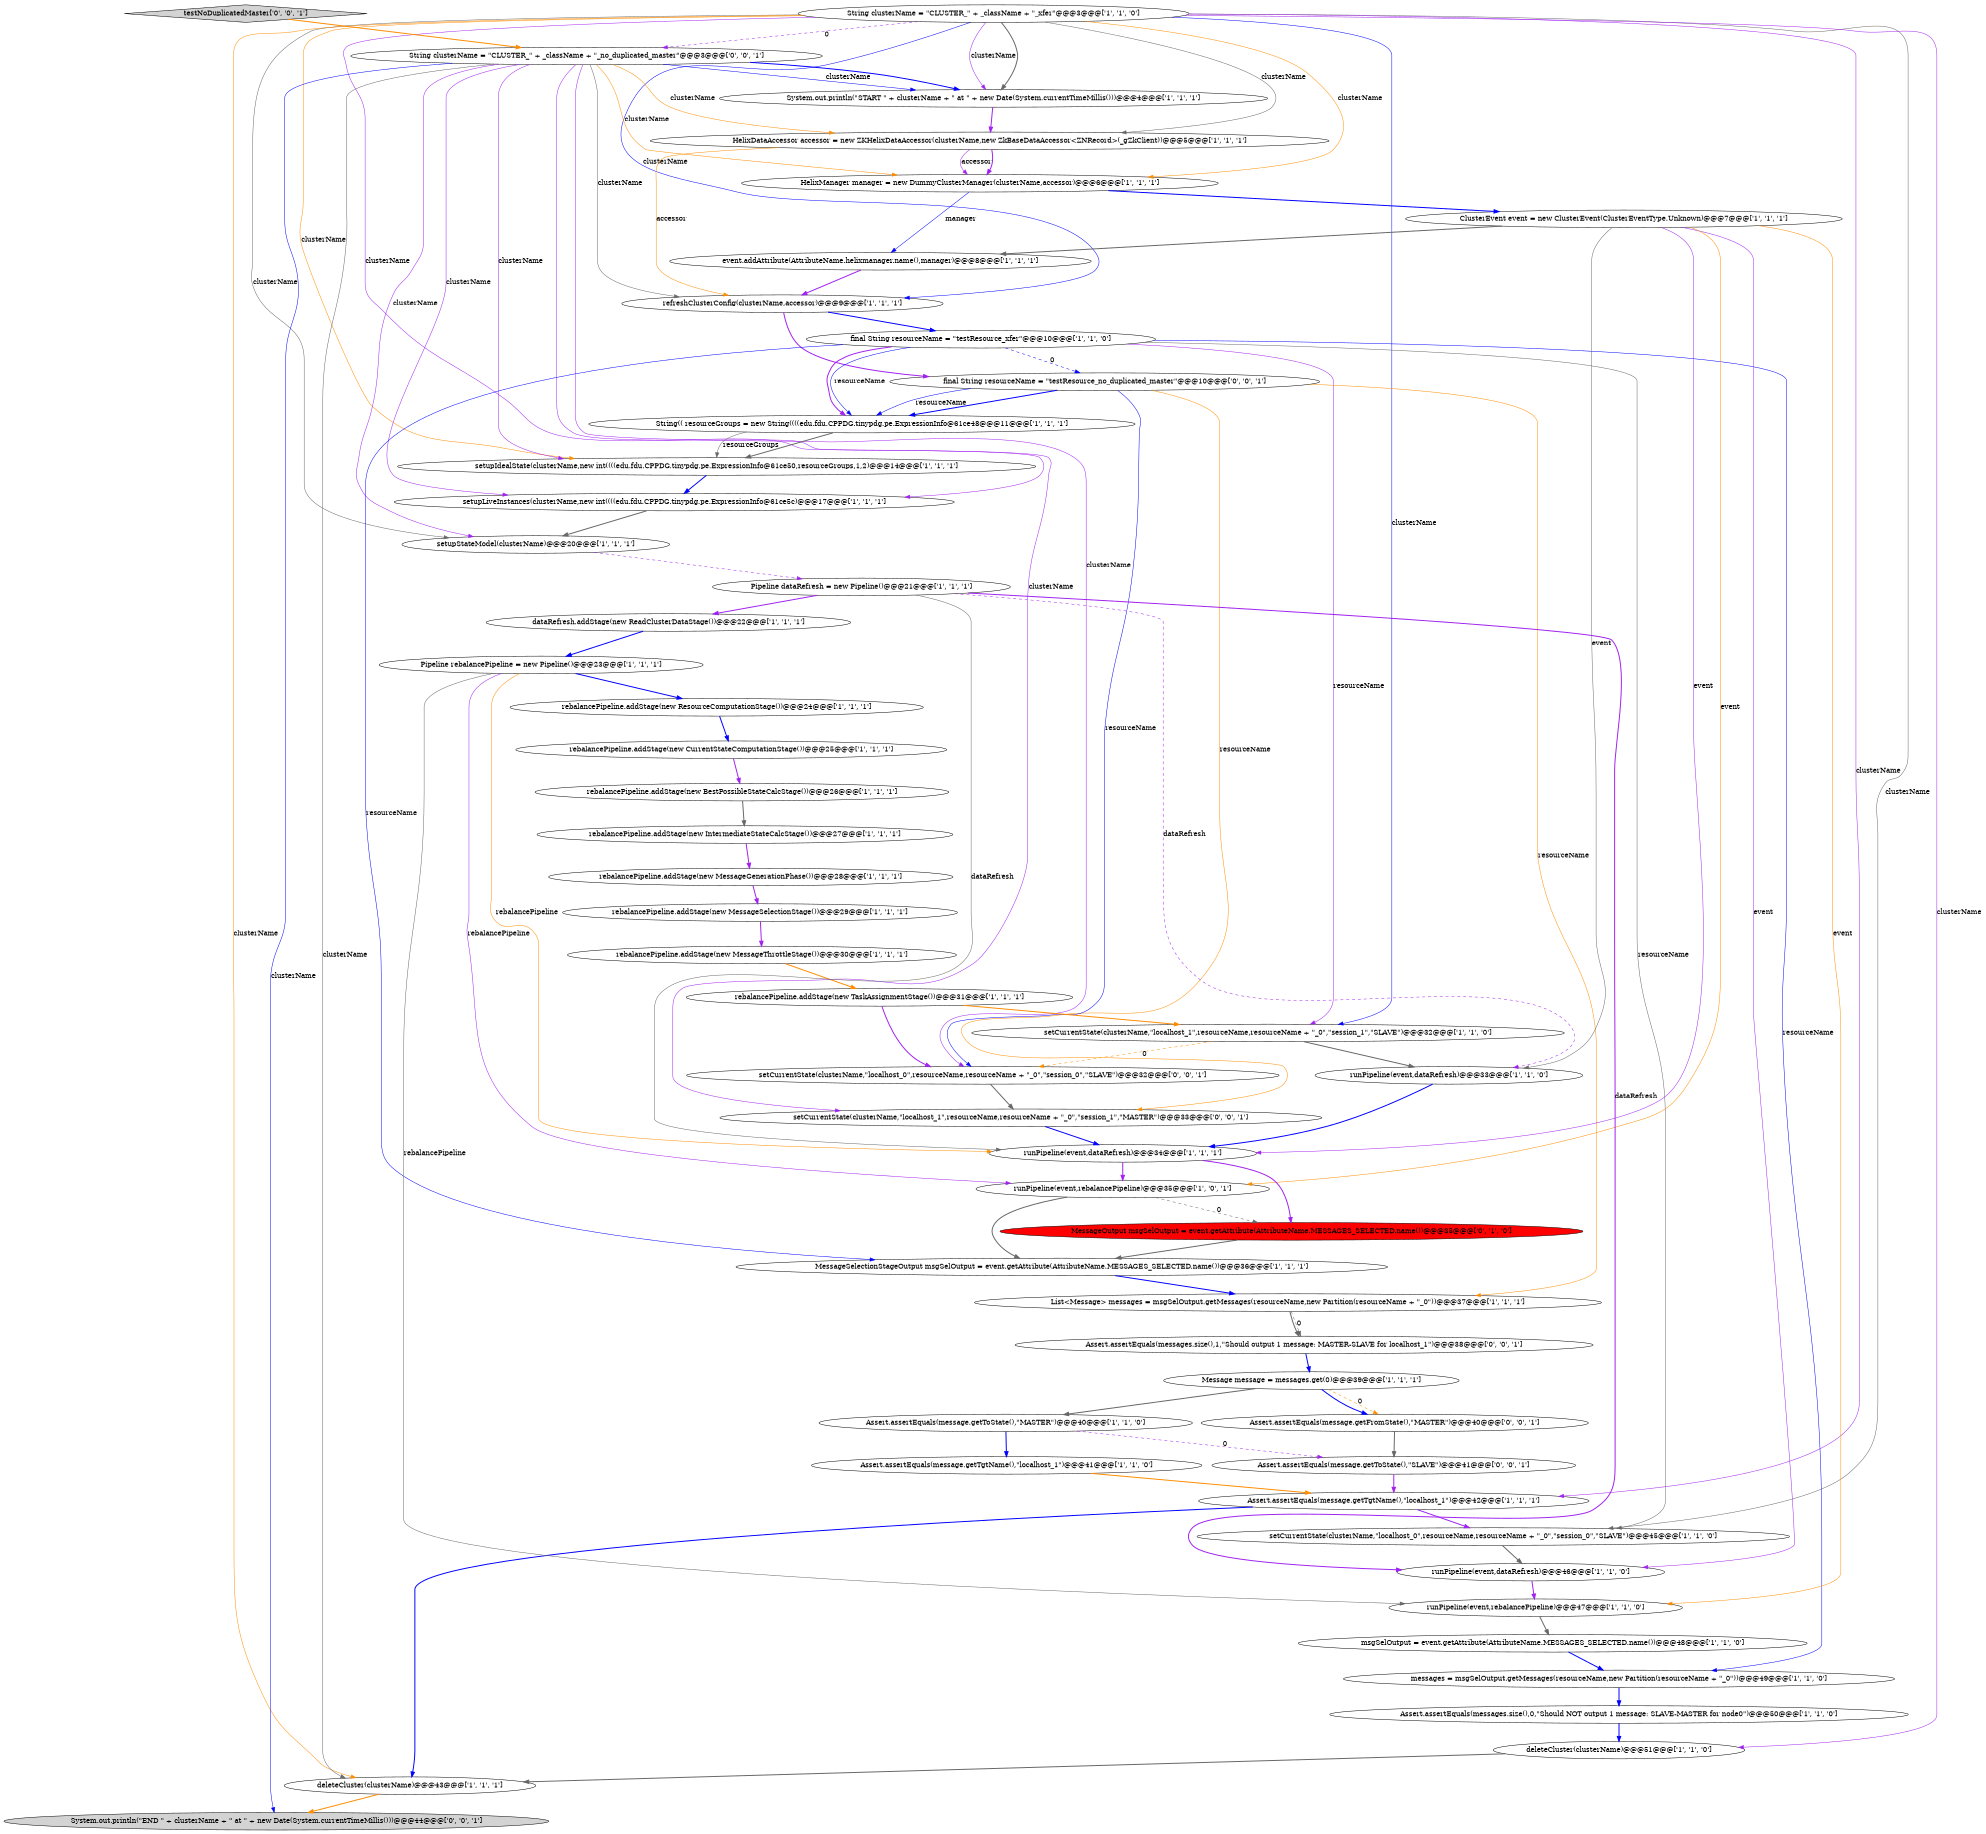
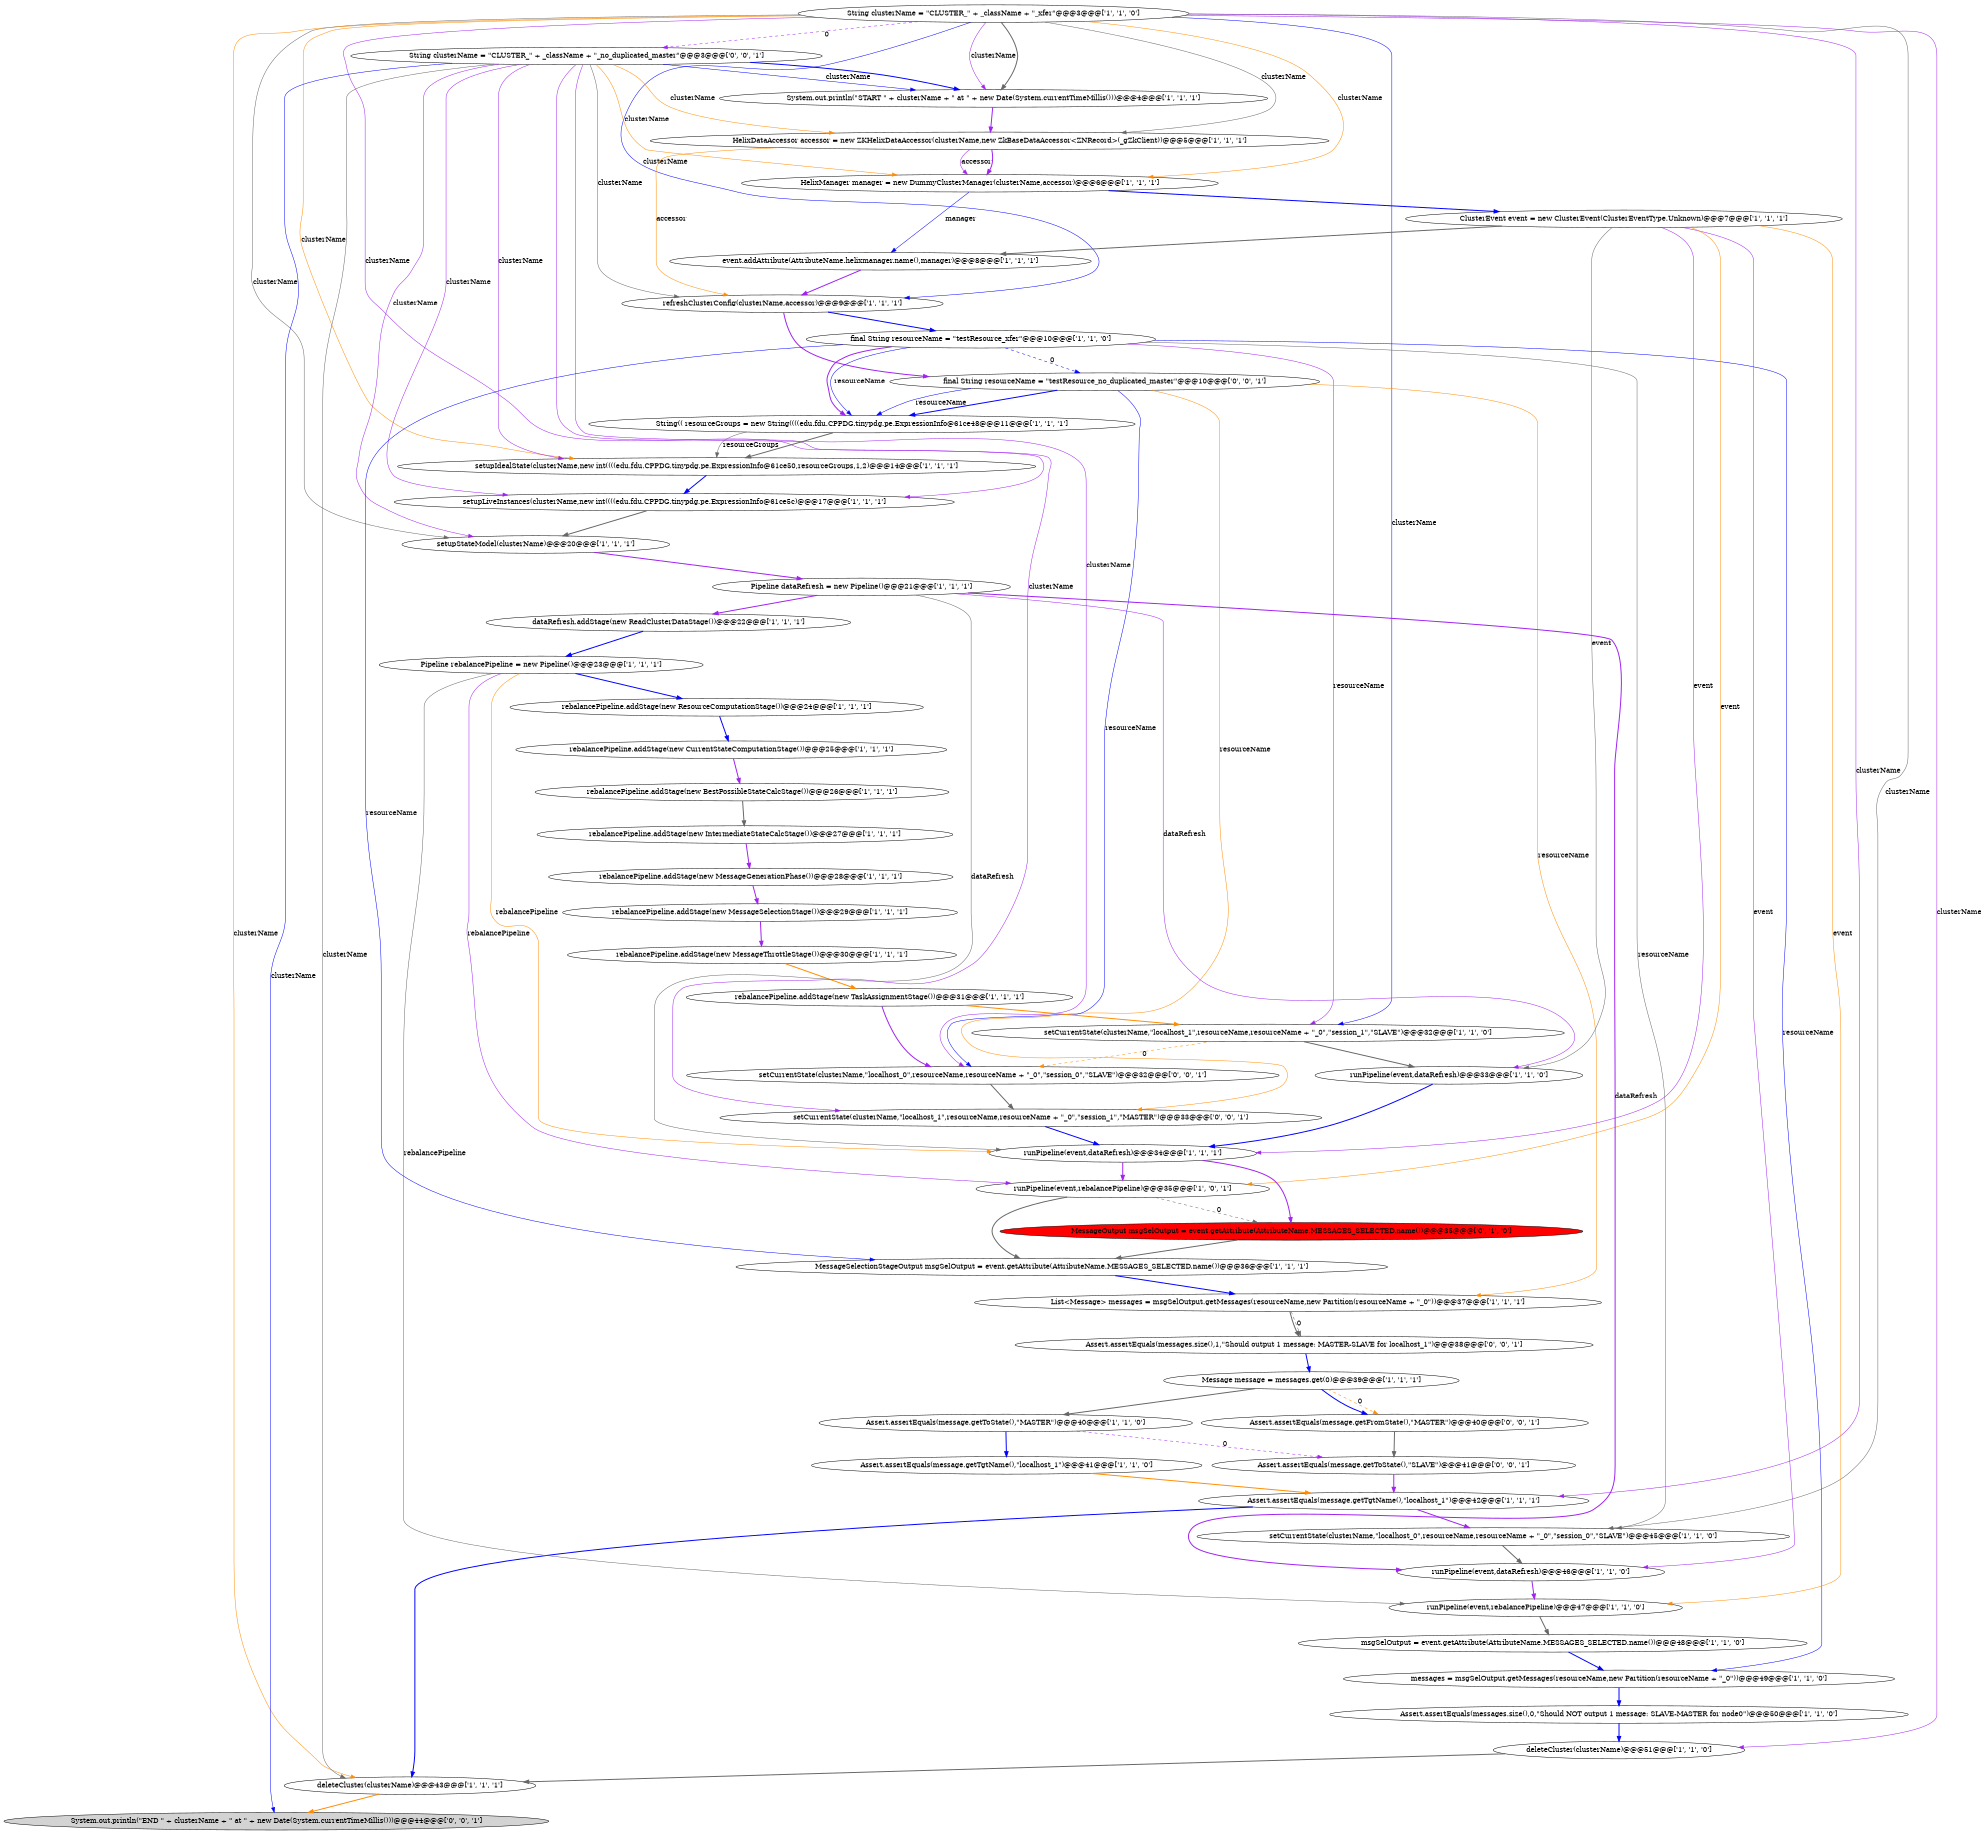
  digraph {
    node [fillcolor=white shape=ellipse style=filled]
    edge [color=purple style=bold]
    n1 [label="rebalancePipeline.addStage(new MessageGenerationPhase())@@@28@@@['1', '1', '1']"]
    n2 [label="rebalancePipeline.addStage(new MessageSelectionStage())@@@29@@@['1', '1', '1']"]
    n3 [label="rebalancePipeline.addStage(new MessageThrottleStage())@@@30@@@['1', '1', '1']"]
    n4 [label="String clusterName = \"CLUSTER_\" + _className + \"_xfer\"@@@3@@@['1', '1', '0']"]
    n5 [label="HelixDataAccessor accessor = new ZKHelixDataAccessor(clusterName,new ZkBaseDataAccessor<ZNRecord>(_gZkClient))@@@5@@@['1', '1', '1']"]
    n6 [label="refreshClusterConfig(clusterName,accessor)@@@9@@@['1', '1', '1']"]
    n7 [label="HelixManager manager = new DummyClusterManager(clusterName,accessor)@@@6@@@['1', '1', '1']"]
    n8 [label="setCurrentState(clusterName,\"localhost_0\",resourceName,resourceName + \"_0\",\"session_0\",\"SLAVE\")@@@45@@@['1', '1', '0']"]
    n9 [label="setCurrentState(clusterName,\"localhost_1\",resourceName,resourceName + \"_0\",\"session_1\",\"SLAVE\")@@@32@@@['1', '1', '0']"]
    n10 [label="setupStateModel(clusterName)@@@20@@@['1', '1', '1']"]
    n11 [label="String clusterName = \"CLUSTER_\" + _className + \"_no_duplicated_master\"@@@3@@@['0', '0', '1']"]
    n12 [label="System.out.println(\"START \" + clusterName + \" at \" + new Date(System.currentTimeMillis()))@@@4@@@['1', '1', '1']"]
    n13 [label="setupLiveInstances(clusterName,new int((((edu.fdu.CPPDG.tinypdg.pe.ExpressionInfo@61ce5c)@@@17@@@['1', '1', '1']"]
    n14 [label="deleteCluster(clusterName)@@@43@@@['1', '1', '1']"]
    n15 [label="setupIdealState(clusterName,new int((((edu.fdu.CPPDG.tinypdg.pe.ExpressionInfo@61ce50,resourceGroups,1,2)@@@14@@@['1', '1', '1']"]
    n16 [label="deleteCluster(clusterName)@@@51@@@['1', '1', '0']"]
    n17 [label="Assert.assertEquals(message.getTgtName(),\"localhost_1\")@@@42@@@['1', '1', '1']"]
    n18 [label="final String resourceName = \"testResource_xfer\"@@@10@@@['1', '1', '0']"]
    n19 [label="final String resourceName = \"testResource_no_duplicated_master\"@@@10@@@['0', '0', '1']"]
    n20 [label="ClusterEvent event = new ClusterEvent(ClusterEventType.Unknown)@@@7@@@['1', '1', '1']"]
    n21 [label="event.addAttribute(AttributeName.helixmanager.name(),manager)@@@8@@@['1', '1', '1']"]
    n22 [label="Assert.assertEquals(messages.size(),1,\"Should output 1 message: MASTER-SLAVE for localhost_1\")@@@38@@@['0', '0', '1']"]
    n23 [label="Message message = messages.get(0)@@@39@@@['1', '1', '1']"]
    n24 [label="Assert.assertEquals(message.getToState(),\"MASTER\")@@@40@@@['1', '1', '0']"]
    n25 [label="Assert.assertEquals(message.getFromState(),\"MASTER\")@@@40@@@['0', '0', '1']"]
    n26 [label="Assert.assertEquals(message.getTgtName(),\"localhost_1\")@@@41@@@['1', '1', '0']"]
    n27 [label="Assert.assertEquals(message.getToState(),\"SLAVE\")@@@41@@@['0', '0', '1']"]
    n28 [label="messages = msgSelOutput.getMessages(resourceName,new Partition(resourceName + \"_0\"))@@@49@@@['1', '1', '0']"]
    n29 [label="String(( resourceGroups = new String((((edu.fdu.CPPDG.tinypdg.pe.ExpressionInfo@61ce48@@@11@@@['1', '1', '1']"]
    n30 [label="MessageSelectionStageOutput msgSelOutput = event.getAttribute(AttributeName.MESSAGES_SELECTED.name())@@@36@@@['1', '1', '1']"]
    n31 [label="Assert.assertEquals(messages.size(),0,\"Should NOT output 1 message: SLAVE-MASTER for node0\")@@@50@@@['1', '1', '0']"]
    n32 [label="runPipeline(event,dataRefresh)@@@46@@@['1', '1', '0']"]
    n33 [label="List<Message> messages = msgSelOutput.getMessages(resourceName,new Partition(resourceName + \"_0\"))@@@37@@@['1', '1', '1']"]
    n34 [label="setCurrentState(clusterName,\"localhost_1\",resourceName,resourceName + \"_0\",\"session_1\",\"MASTER\")@@@33@@@['0', '0', '1']"]
    n35 [label="setCurrentState(clusterName,\"localhost_0\",resourceName,resourceName + \"_0\",\"session_0\",\"SLAVE\")@@@32@@@['0', '0', '1']"]
    n36 [label="runPipeline(event,dataRefresh)@@@33@@@['1', '1', '0']"]
    n37 [label="Pipeline dataRefresh = new Pipeline()@@@21@@@['1', '1', '1']"]
    n38 [label="runPipeline(event,dataRefresh)@@@34@@@['1', '1', '1']"]
    n39 [label="dataRefresh.addStage(new ReadClusterDataStage())@@@22@@@['1', '1', '1']"]
    n40 [fillcolor=lightgray label="System.out.println(\"END \" + clusterName + \" at \" + new Date(System.currentTimeMillis()))@@@44@@@['0', '0', '1']"]
    n41 [label="runPipeline(event,rebalancePipeline)@@@35@@@['1', '0', '1']"]
    n42 [label="runPipeline(event,rebalancePipeline)@@@47@@@['1', '1', '0']"]
    n43 [fillcolor=red label="MessageOutput msgSelOutput = event.getAttribute(AttributeName.MESSAGES_SELECTED.name())@@@35@@@['0', '1', '0']"]
    n44 [label="msgSelOutput = event.getAttribute(AttributeName.MESSAGES_SELECTED.name())@@@48@@@['1', '1', '0']"]
    n45 [label="Pipeline rebalancePipeline = new Pipeline()@@@23@@@['1', '1', '1']"]
    n46 [label="rebalancePipeline.addStage(new ResourceComputationStage())@@@24@@@['1', '1', '1']"]
    n47 [label="rebalancePipeline.addStage(new BestPossibleStateCalcStage())@@@26@@@['1', '1', '1']"]
    n48 [label="rebalancePipeline.addStage(new IntermediateStateCalcStage())@@@27@@@['1', '1', '1']"]
-   n49 [fillcolor=lightgray label="testNoDuplicatedMaster['0', '0', '1']" shape=diamond]
    n50 [label="rebalancePipeline.addStage(new CurrentStateComputationStage())@@@25@@@['1', '1', '1']"]
    n51 [label="rebalancePipeline.addStage(new TaskAssignmentStage())@@@31@@@['1', '1', '1']"]
    n1 -> n2
    n2 -> n3
    n3 -> n51 [color=darkorange]
    n4 -> n5 [color=gray40 label=clusterName style=solid]
    n4 -> n6 [color=blue label=clusterName style=solid]
    n4 -> n7 [color=darkorange label=clusterName style=solid]
    n4 -> n8 [color=gray40 label=clusterName style=solid]
    n4 -> n9 [color=blue label=clusterName style=solid]
    n4 -> n10 [color=gray40 label=clusterName style=solid]
    n4 -> n11 [label=0 style=dashed]
    n4 -> n12 [label=clusterName style=solid]
    n4 -> n12 [color=gray40]
    n4 -> n13 [label=clusterName style=solid]
    n4 -> n14 [color=darkorange label=clusterName style=solid]
    n4 -> n15 [color=darkorange label=clusterName style=solid]
    n4 -> n16 [label=clusterName style=solid]
    n4 -> n17 [label=clusterName style=solid]
    n5 -> n6 [color=darkorange label=accessor style=solid]
    n5 -> n7 [label=accessor style=solid]
    n5 -> n7
    n6 -> n18 [color=blue]
    n6 -> n19
    n7 -> n20 [color=blue]
    n7 -> n21 [color=blue label=manager style=solid]
    n8 -> n32 [color=gray40]
    n9 -> n35 [color=darkorange label=0 style=dashed]
    n9 -> n36 [color=gray40]
-   n10 -> n37 [style=dashed]
+   n10 -> n37
    n11 -> n5 [color=darkorange label=clusterName style=solid]
    n11 -> n6 [color=gray40 label=clusterName style=solid]
    n11 -> n7 [color=darkorange label=clusterName style=solid]
    n11 -> n10 [label=clusterName style=solid]
    n11 -> n12 [color=blue]
    n11 -> n12 [color=blue label=clusterName style=solid]
    n11 -> n13 [label=clusterName style=solid]
    n11 -> n14 [color=gray40 label=clusterName style=solid]
    n11 -> n15 [label=clusterName style=solid]
    n11 -> n34 [label=clusterName style=solid]
    n11 -> n35 [label=clusterName style=solid]
    n11 -> n40 [color=blue label=clusterName style=solid]
    n12 -> n5
    n13 -> n10 [color=gray40]
    n14 -> n40 [color=darkorange]
    n15 -> n13 [color=blue]
    n16 -> n14 [color=gray40]
    n17 -> n8
    n17 -> n14 [color=blue]
    n18 -> n8 [color=gray40 label=resourceName style=solid]
    n18 -> n9 [label=resourceName style=solid]
    n18 -> n19 [color=blue label=0 style=dashed]
    n18 -> n28 [color=blue label=resourceName style=solid]
    n18 -> n29 [color=blue label=resourceName style=solid]
    n18 -> n29
    n18 -> n30 [color=blue label=resourceName style=solid]
    n19 -> n29 [color=blue]
    n19 -> n29 [color=blue label=resourceName style=solid]
    n19 -> n33 [color=darkorange label=resourceName style=solid]
    n19 -> n34 [color=darkorange label=resourceName style=solid]
    n19 -> n35 [color=blue label=resourceName style=solid]
    n20 -> n21 [color=gray40]
    n20 -> n32 [label=event style=solid]
    n20 -> n36 [color=gray40 label=event style=solid]
    n20 -> n38 [label=event style=solid]
    n20 -> n41 [color=darkorange label=event style=solid]
    n20 -> n42 [color=darkorange label=event style=solid]
    n21 -> n6
    n22 -> n23 [color=blue]
    n23 -> n24 [color=gray40]
    n23 -> n25 [color=darkorange label=0 style=dashed]
    n23 -> n25 [color=blue]
    n24 -> n26 [color=blue]
    n24 -> n27 [label=0 style=dashed]
    n25 -> n27 [color=gray40]
    n26 -> n17 [color=darkorange]
    n27 -> n17
    n28 -> n31 [color=blue]
    n29 -> n15 [color=gray40]
    n29 -> n15 [color=gray40 label=resourceGroups style=solid]
    n30 -> n33 [color=blue]
    n31 -> n16 [color=blue]
    n32 -> n42
    n33 -> n22 [color=gray40]
    n33 -> n22 [color=gray40 label=0 style=dashed]
    n34 -> n38 [color=blue]
    n35 -> n34 [color=gray40]
    n36 -> n38 [color=blue]
    n37 -> n32 [label=dataRefresh]
-   n37 -> n36 [label=dataRefresh style=dashed]
+   n37 -> n36 [label=dataRefresh style=solid]
    n37 -> n38 [color=gray40 label=dataRefresh style=solid]
    n37 -> n39
    n38 -> n41
    n38 -> n43
    n39 -> n45 [color=blue]
    n41 -> n30 [color=gray40]
    n41 -> n43 [color=gray40 label=0 style=dashed]
    n42 -> n44 [color=gray40]
    n43 -> n30 [color=gray40]
    n44 -> n28 [color=blue]
    n45 -> n38 [color=darkorange label=rebalancePipeline style=solid]
    n45 -> n41 [label=rebalancePipeline style=solid]
    n45 -> n42 [color=gray40 label=rebalancePipeline style=solid]
    n45 -> n46 [color=blue]
    n46 -> n50 [color=blue]
    n47 -> n48 [color=gray40]
    n48 -> n1
-   n49 -> n11 [color=darkorange]
    n50 -> n47
    n51 -> n9 [color=darkorange]
    n51 -> n35
  }
